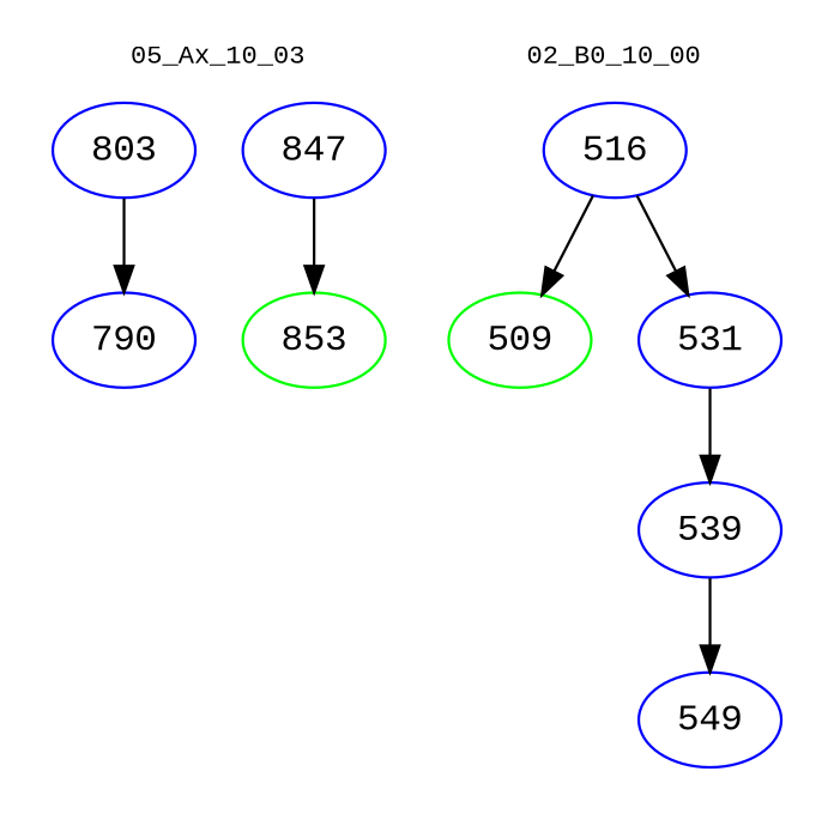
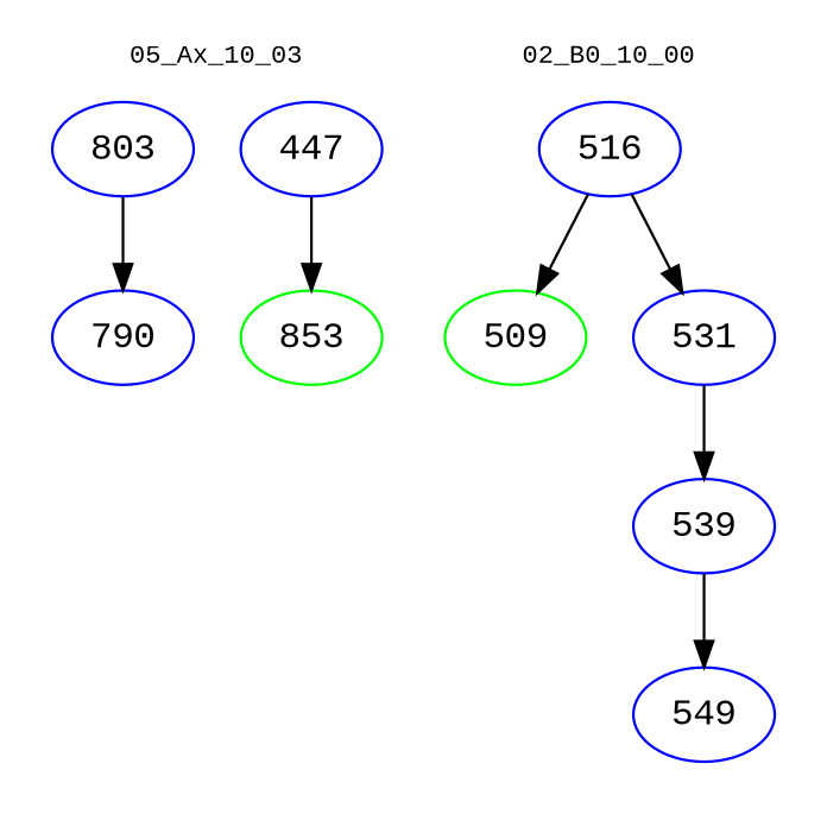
  digraph {
    fontname="Liberation Mono"
    node [color=blue fontname="Liberation Mono"]
    edge [color=black fontname="Liberation Mono"]
-   n1 [label=847]
+   n1 [label=447]
    n2 [color=green label=853]
    n3 [label=803]
    n4 [label=790]
    n5 [label=516]
    n6 [color=green label=509]
    n7 [label=531]
    n8 [label=539]
    n9 [label=549]
    subgraph cluster_1 {
      color=white
      fontsize=10
      label="05_Ax_10_03"
      n1
      n2
      n3
      n4
    }
    subgraph cluster_2 {
      color=white
      fontsize=10
      label="02_B0_10_00"
      n5
      n6
      n7
      n8
      n9
    }
    n1 -> n2
    n3 -> n4
    n5 -> n6
    n5 -> n7
    n7 -> n8
    n8 -> n9
  }
